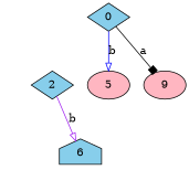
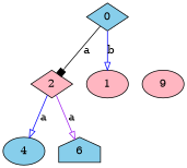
  strict digraph {
    node [fillcolor=lightpink shape=ellipse style=filled]
    edge [arrowhead=onormal color=blue]
-   2 [fillcolor=skyblue shape=diamond]
+   2 [shape=diamond]
+   4 [fillcolor=skyblue]
    6 [fillcolor=skyblue shape=house]
    0 [fillcolor=skyblue shape=diamond]
-   5
+   5 [label=1]
    n6 [label=9]
-   2 -> 6 [color=purple label=b]
-   0 -> n6 [arrowhead=box color=black label=a]
+   2 -> 4 [label=a]
+   2 -> 6 [color=purple label=a]
+   0 -> 2 [arrowhead=box color=black label=a]
    0 -> 5 [label=b]
  }
